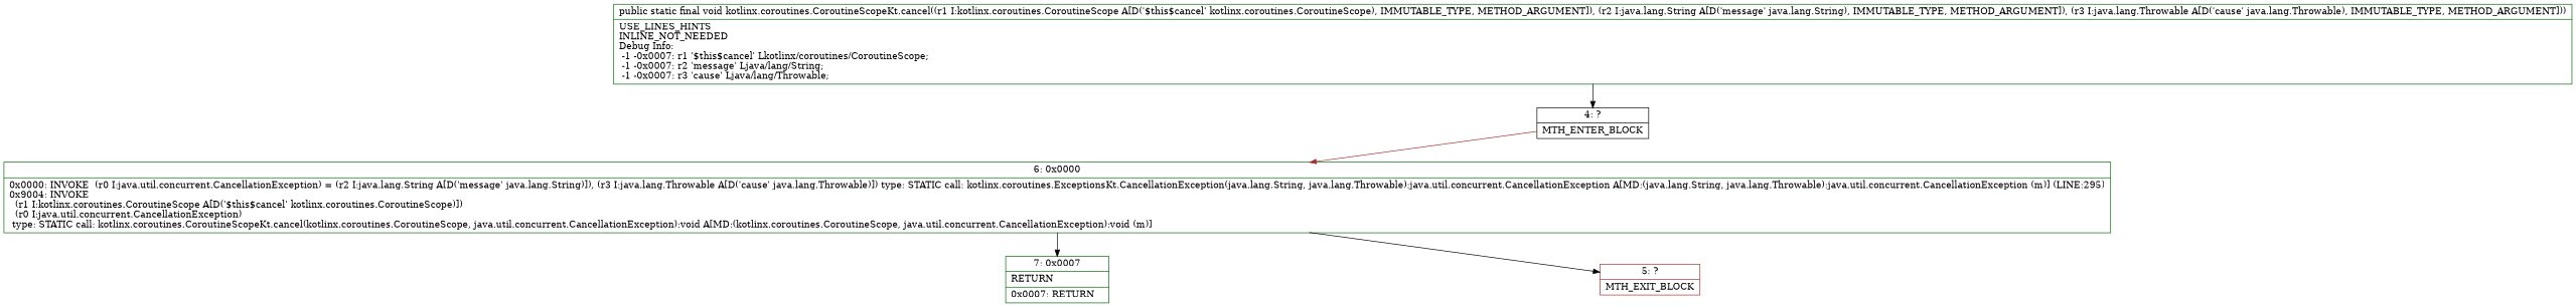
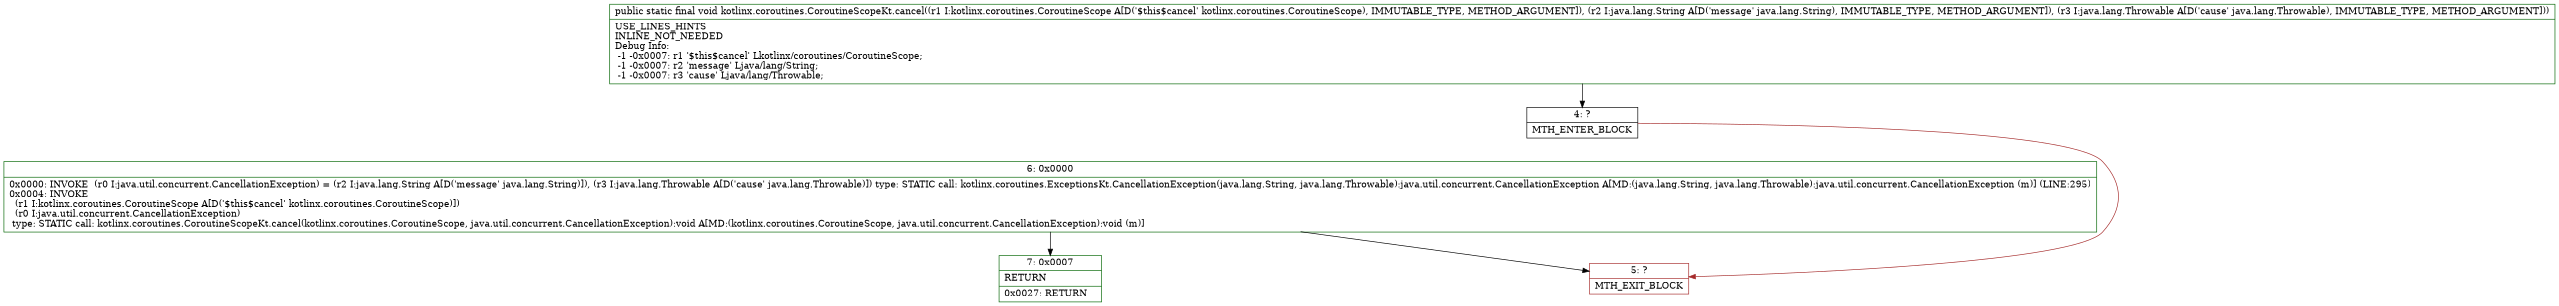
  digraph {
    node [color=darkgreen shape=record]
    edge [color=black]
    n1 [color=black label="{4\:\ ?|MTH_ENTER_BLOCK\l}"]
-   n2 [label="{6\:\ 0x0000|0x0000: INVOKE  (r0 I:java.util.concurrent.CancellationException) = (r2 I:java.lang.String A[D('message' java.lang.String)]), (r3 I:java.lang.Throwable A[D('cause' java.lang.Throwable)]) type: STATIC call: kotlinx.coroutines.ExceptionsKt.CancellationException(java.lang.String, java.lang.Throwable):java.util.concurrent.CancellationException A[MD:(java.lang.String, java.lang.Throwable):java.util.concurrent.CancellationException (m)] (LINE:295)\l0x9004: INVOKE  \l  (r1 I:kotlinx.coroutines.CoroutineScope A[D('$this$cancel' kotlinx.coroutines.CoroutineScope)])\l  (r0 I:java.util.concurrent.CancellationException)\l type: STATIC call: kotlinx.coroutines.CoroutineScopeKt.cancel(kotlinx.coroutines.CoroutineScope, java.util.concurrent.CancellationException):void A[MD:(kotlinx.coroutines.CoroutineScope, java.util.concurrent.CancellationException):void (m)]\l}"]
-   n3 [label="{7\:\ 0x0007|RETURN\l|0x0007: RETURN   \l}"]
+   n2 [label="{6\:\ 0x0000|0x0000: INVOKE  (r0 I:java.util.concurrent.CancellationException) = (r2 I:java.lang.String A[D('message' java.lang.String)]), (r3 I:java.lang.Throwable A[D('cause' java.lang.Throwable)]) type: STATIC call: kotlinx.coroutines.ExceptionsKt.CancellationException(java.lang.String, java.lang.Throwable):java.util.concurrent.CancellationException A[MD:(java.lang.String, java.lang.Throwable):java.util.concurrent.CancellationException (m)] (LINE:295)\l0x0004: INVOKE  \l  (r1 I:kotlinx.coroutines.CoroutineScope A[D('$this$cancel' kotlinx.coroutines.CoroutineScope)])\l  (r0 I:java.util.concurrent.CancellationException)\l type: STATIC call: kotlinx.coroutines.CoroutineScopeKt.cancel(kotlinx.coroutines.CoroutineScope, java.util.concurrent.CancellationException):void A[MD:(kotlinx.coroutines.CoroutineScope, java.util.concurrent.CancellationException):void (m)]\l}"]
+   n3 [label="{7\:\ 0x0007|RETURN\l|0x0027: RETURN   \l}"]
    n4 [color=brown label="{5\:\ ?|MTH_EXIT_BLOCK\l}"]
    n5 [label="{public static final void kotlinx.coroutines.CoroutineScopeKt.cancel((r1 I:kotlinx.coroutines.CoroutineScope A[D('$this$cancel' kotlinx.coroutines.CoroutineScope), IMMUTABLE_TYPE, METHOD_ARGUMENT]), (r2 I:java.lang.String A[D('message' java.lang.String), IMMUTABLE_TYPE, METHOD_ARGUMENT]), (r3 I:java.lang.Throwable A[D('cause' java.lang.Throwable), IMMUTABLE_TYPE, METHOD_ARGUMENT]))  | USE_LINES_HINTS\lINLINE_NOT_NEEDED\lDebug Info:\l  \-1 \-0x0007: r1 '$this$cancel' Lkotlinx\/coroutines\/CoroutineScope;\l  \-1 \-0x0007: r2 'message' Ljava\/lang\/String;\l  \-1 \-0x0007: r3 'cause' Ljava\/lang\/Throwable;\l}"]
-   n1 -> n2 [color=brown]
+   n1 -> n4 [color=brown]
    n2 -> n3
    n2 -> n4
    n5 -> n1
  }
